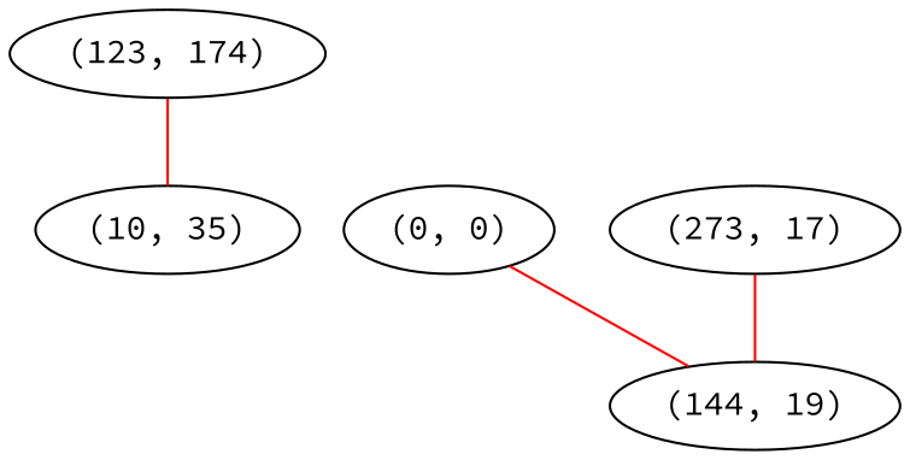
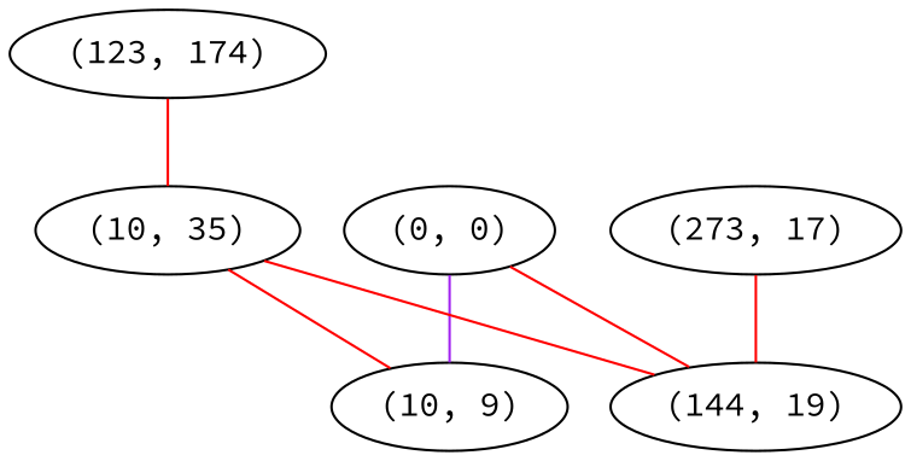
  graph {
    fontname="Source Code Pro"
    node [fontname="Source Code Pro"]
    edge [color=red fontname="Source Code Pro" weight=1]
    "(0, 0)"
+   "(10, 9)"
    "(144, 19)"
    n4 [label="(10, 35)"]
    "(123, 174)"
    n6 [label="(273, 17)"]
+   "(0, 0)" -- "(10, 9)" [color=purple weight=4]
    "(0, 0)" -- "(144, 19)"
+   n4 -- "(10, 9)"
+   n4 -- "(144, 19)"
    "(123, 174)" -- n4
    n6 -- "(144, 19)"
  }
